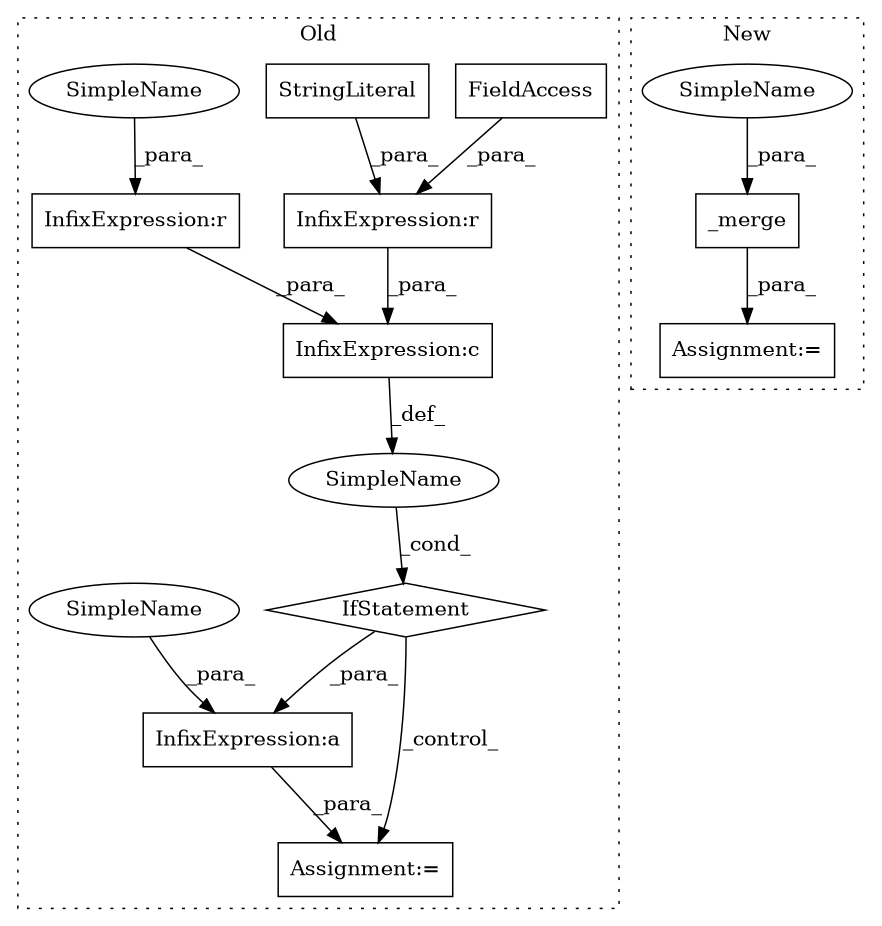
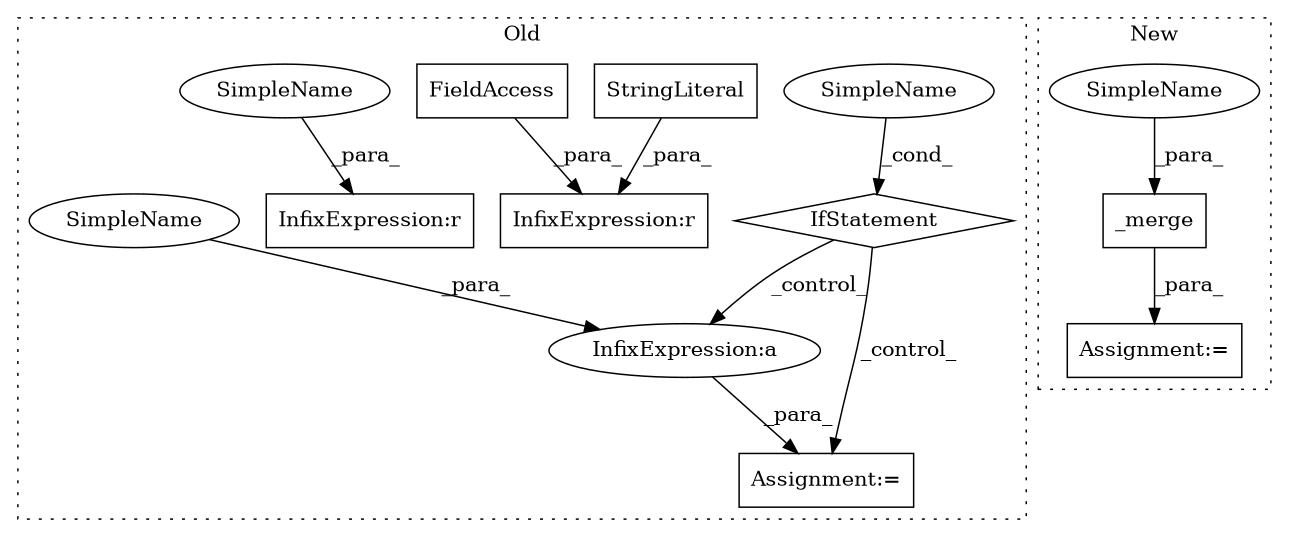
  digraph {
    node [a=27 l=1 shape=box]
    n1 [a=25 l="4,2" label=IfStatement s="27474,27519" shape=diamond]
-   n2 [l=3 label="InfixExpression:a" s=27537]
+   n2 [l=3 label="InfixExpression:a" s=27537 shape=ellipse]
    n3 [l=4 label="InfixExpression:r" s=27480]
    n4 [l=4 label="InfixExpression:r" s=27509]
-   n5 [l=4 label="InfixExpression:c" s=27489]
    n6 [a=22 l=15 label=FieldAccess s=27494]
    n7 [a=42 label=SimpleName shape=ellipse l=""]
    n8 [a=7 label="Assignment:=" s=27534]
    n9 [a=45 l=5 label=StringLiteral s=27513]
    n10 [a=42 label=SimpleName s=27479 shape=ellipse]
    n11 [a=42 label=SimpleName s=27540 shape=ellipse]
    n12 [a=32 l="7,1" label=_merge s="28286,28296"]
    n13 [a=7 label="Assignment:=" s=28280]
    n14 [a=42 label=SimpleName s=28295 shape=ellipse]
    subgraph cluster_1 {
      label=Old
      style=dotted
      n1
      n2
      n3
      n4
-     n5
      n6
      n7
      n8
      n9
      n10
      n11
    }
    subgraph cluster_2 {
      label=New
      style=dotted
      n12
      n13
      n14
    }
-   n1 -> n2 [label=_para_]
+   n1 -> n2 [label=_control_]
    n1 -> n8 [label=_control_]
    n2 -> n8 [label=_para_]
-   n3 -> n5 [label=_para_]
-   n4 -> n5 [label=_para_]
-   n5 -> n7 [label=_def_]
    n6 -> n4 [label=_para_]
    n7 -> n1 [label=_cond_]
    n9 -> n4 [label=_para_]
    n10 -> n3 [label=_para_]
    n11 -> n2 [label=_para_]
    n12 -> n13 [label=_para_]
    n14 -> n12 [label=_para_]
  }
